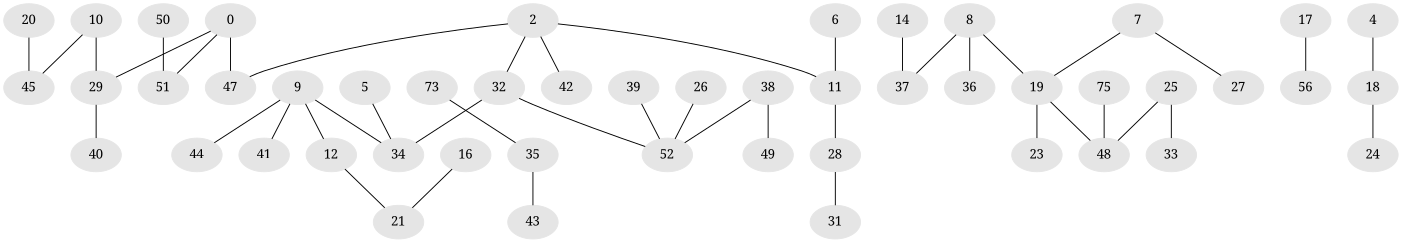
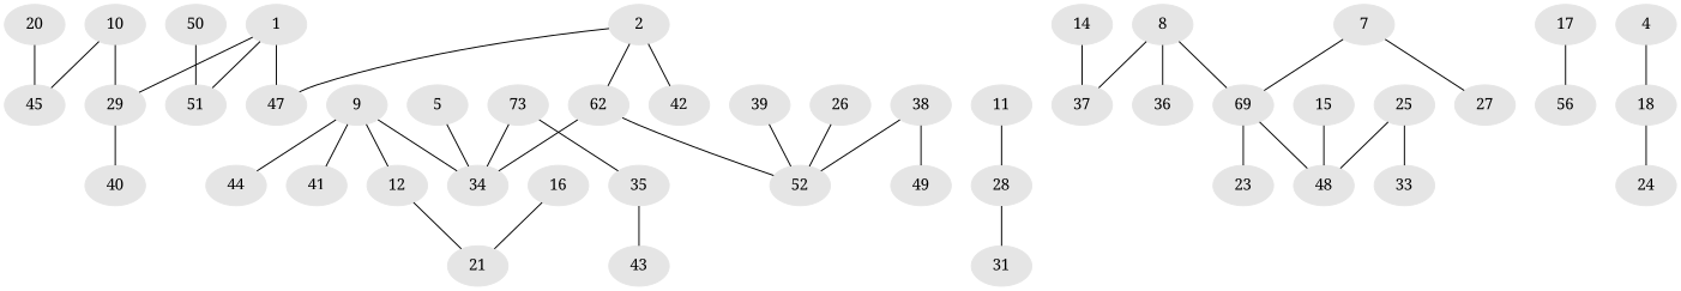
  graph {
    fontname="Noto Serif"
    node [color=gray90 fontname="Noto Serif" style=filled]
    edge [fontname="Noto Serif" weight=1.0]
-   1 [label=0]
+   1
    29
    47
    51
    8
-   19
+   19 [label=69]
    36
    37
    40
    2
    11
-   32
+   32 [label=62]
    42
    28
    34
    52
    n17 [label=56]
    17
    18
    24
    4
    5
-   6
    7
    27
    48
    23
    9
    44
    12
    41
    21
    10
    45
    31
    n36 [label=73]
    35
    43
    14
-   15 [label=75]
+   15
    16
    20
    25
    33
    26
    38
    49
    39
    50
    1 -- 29
    1 -- 47
    1 -- 51
    29 -- 40
    8 -- 19
    8 -- 36
    8 -- 37
    19 -- 48
    19 -- 23
    2 -- 47
-   2 -- 11
    2 -- 32
    2 -- 42
    11 -- 28
    32 -- 34
    32 -- 52
    28 -- 31
    17 -- n17
    18 -- 24
    4 -- 18
    5 -- 34
-   6 -- 11
    7 -- 19
    7 -- 27
    9 -- 34
    9 -- 44
    9 -- 12
    9 -- 41
    12 -- 21
    10 -- 29
    10 -- 45
+   n36 -- 34
    n36 -- 35
    35 -- 43
    14 -- 37
    15 -- 48
    16 -- 21
    20 -- 45
    25 -- 48
    25 -- 33
    26 -- 52
    38 -- 52
    38 -- 49
    39 -- 52
    50 -- 51
  }
